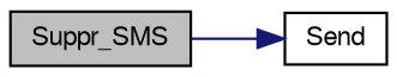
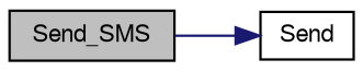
  digraph {
    rankdir=LR
    node [color=black fontname=FreeSans fontsize=10 shape=record style=filled]
-   n1 [fillcolor=grey75 fontcolor=black height=0.2 label=Suppr_SMS width=0.4]
+   n1 [fillcolor=grey75 fontcolor=black height=0.2 label=Send_SMS width=0.4]
    n2 [fillcolor=white height=0.2 label=Send width=0.4]
    n1 -> n2 [color=midnightblue fontname=FreeSans fontsize=10 labelfontname=FreeSans labelfontsize=10 style=solid]
  }
